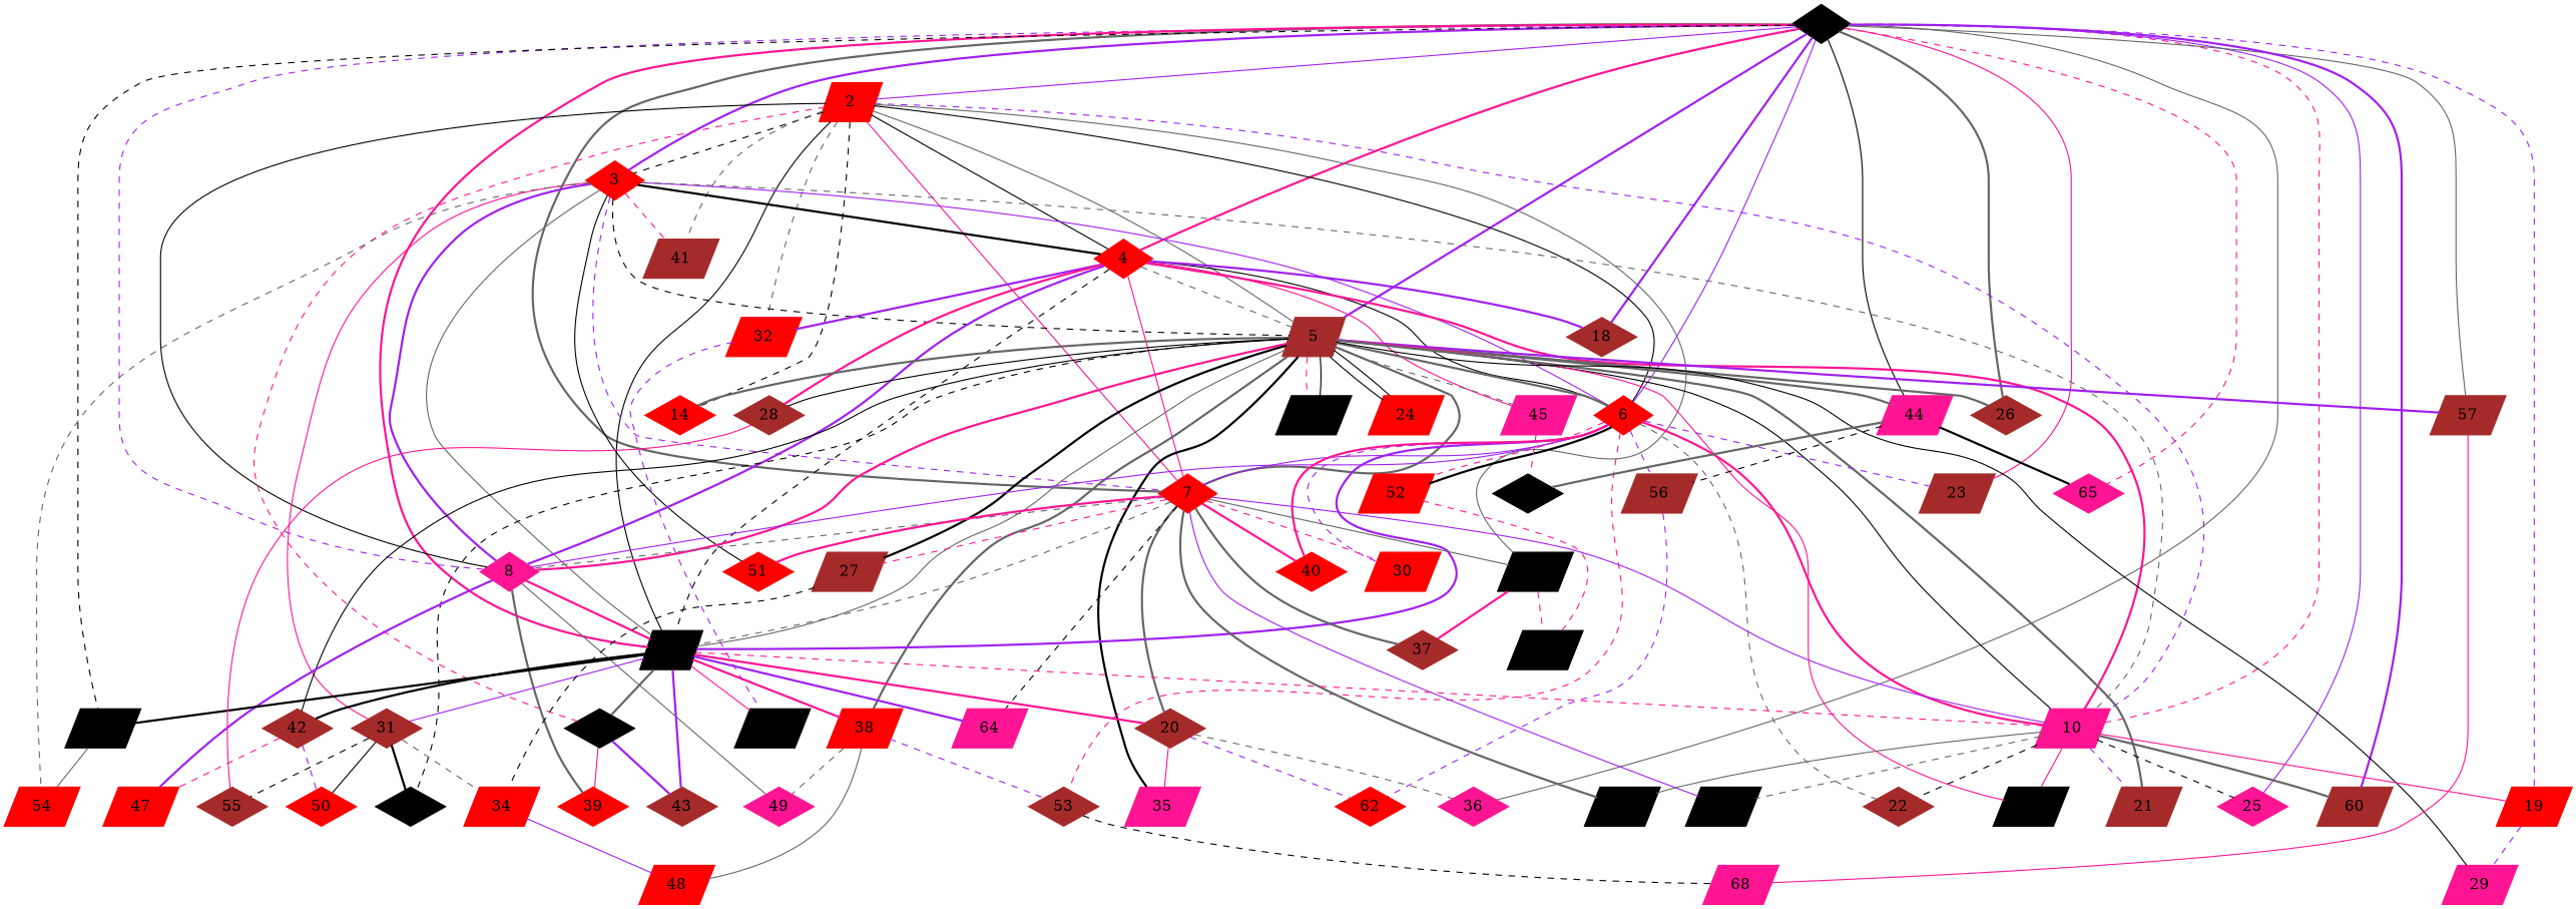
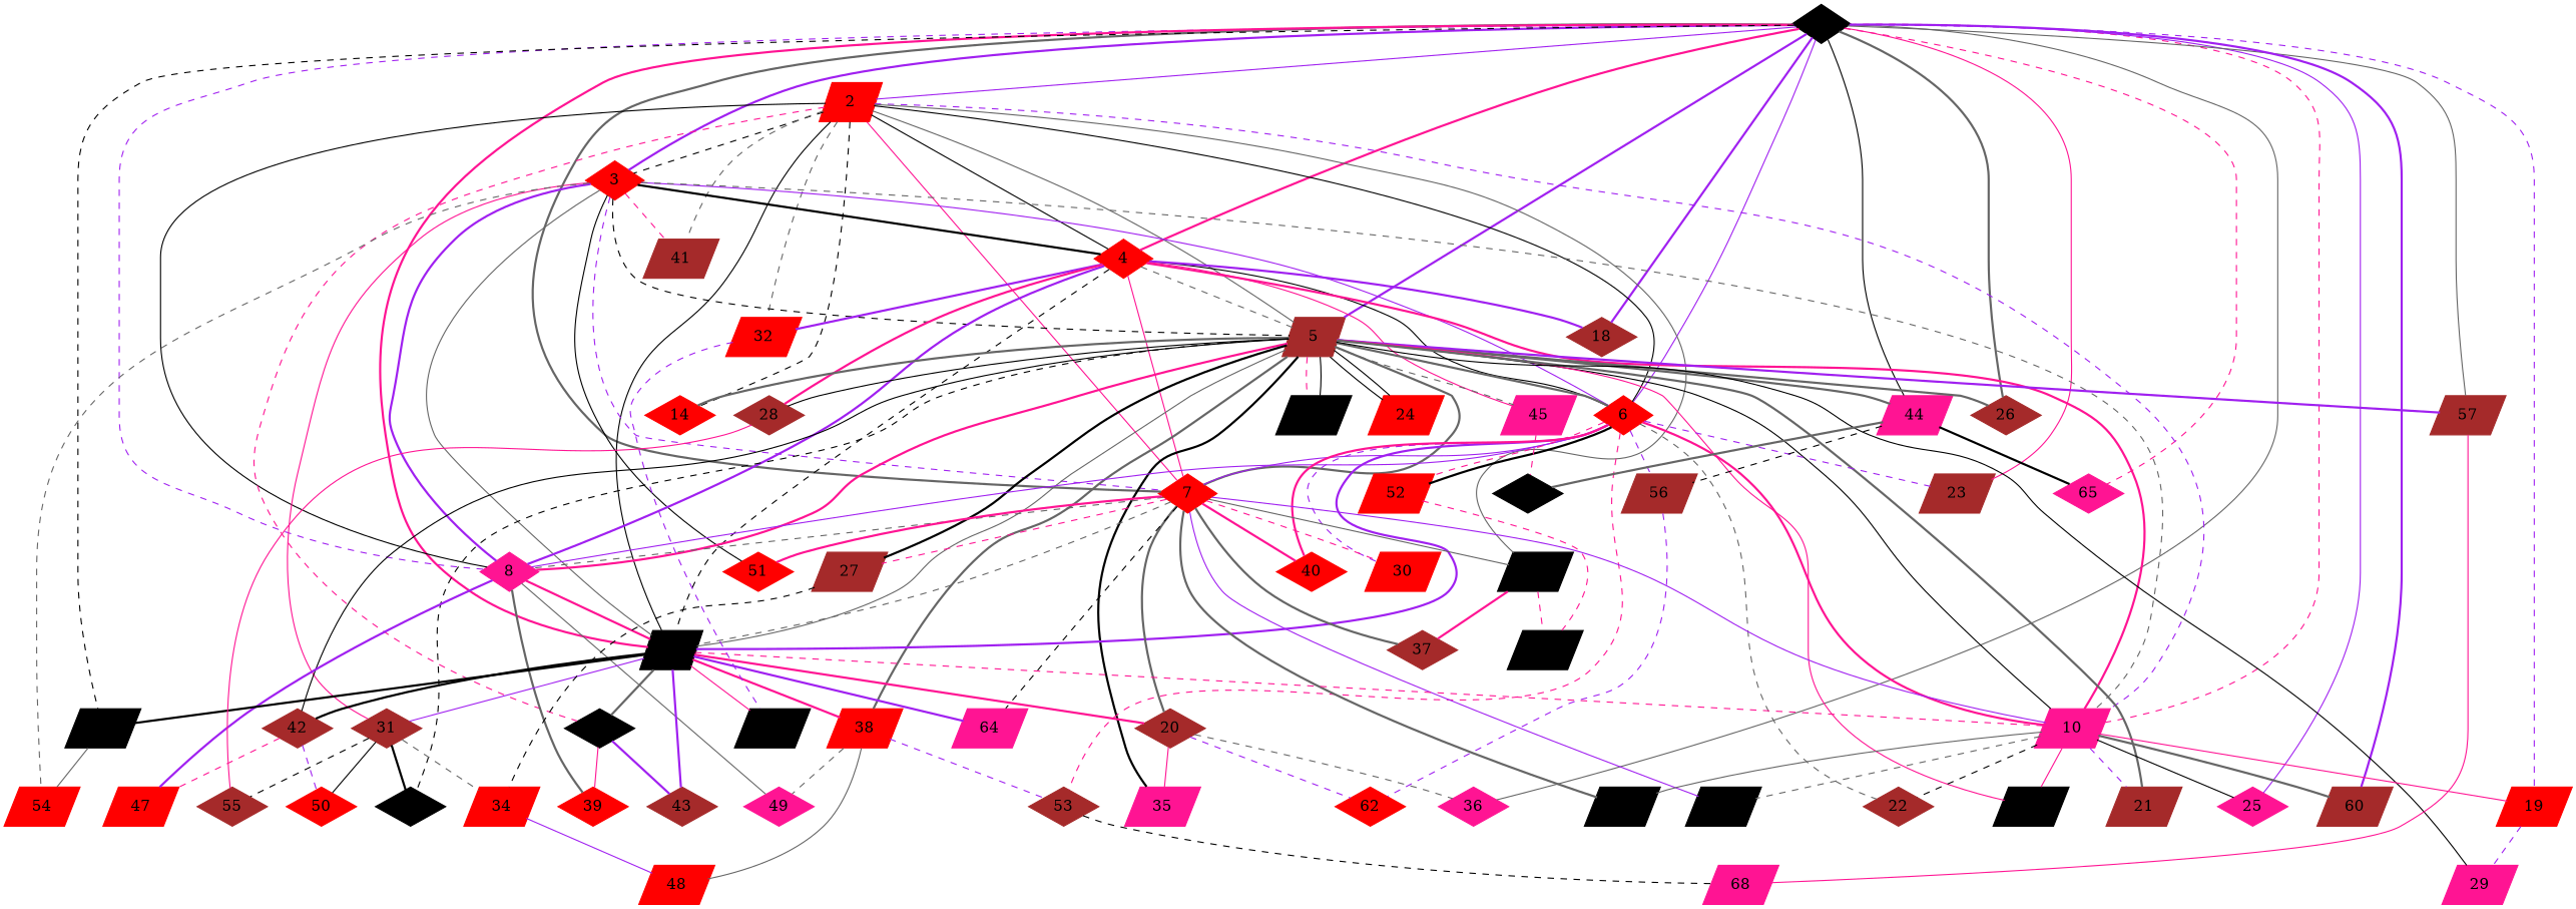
  graph {
    node [color=red shape=parallelogram style=filled]
    edge [color=deeppink style=dashed]
    1 [color=black shape=diamond]
    2
    3 [shape=diamond]
    4 [shape=diamond]
    5 [color=brown]
    6 [shape=diamond]
    7 [shape=diamond]
    8 [color=deeppink shape=diamond]
    9 [color=black]
    10 [color=deeppink]
    11 [color=black]
    18 [color=brown shape=diamond]
    19
    23 [color=brown]
    25 [color=deeppink shape=diamond]
    26 [color=brown shape=diamond]
    36 [color=deeppink shape=diamond]
    44 [color=deeppink]
    57 [color=brown]
    60 [color=brown]
    65 [color=deeppink shape=diamond]
    14 [shape=diamond]
    15 [color=black shape=diamond]
    16 [color=black]
    32
    41 [color=brown]
    31 [color=brown shape=diamond]
    51 [shape=diamond]
    54
    28 [color=brown shape=diamond]
    45 [color=deeppink]
    12 [color=black]
    13 [color=black]
    21 [color=brown]
    24
    27 [color=brown]
    29 [color=deeppink]
    33 [color=black shape=diamond]
    35 [color=deeppink]
    38
    42 [color=brown shape=diamond]
    22 [color=brown shape=diamond]
    30
    40 [shape=diamond]
    52
    53 [color=brown shape=diamond]
    56 [color=brown]
    17 [color=black]
    20 [color=brown shape=diamond]
    37 [color=brown shape=diamond]
    46 [color=black]
    64 [color=deeppink]
    39 [shape=diamond]
    47
    49 [color=deeppink shape=diamond]
    43 [color=brown shape=diamond]
    59 [color=black]
    58 [color=black shape=diamond]
    n59 [color=deeppink label=68]
    63 [color=black]
    34
    55 [color=brown shape=diamond]
    50 [shape=diamond]
    48
    62 [shape=diamond]
    1 -- 2 [color=purple style=solid]
    1 -- 3 [color=purple style=bold]
    1 -- 4 [style=bold]
    1 -- 5 [color=purple style=bold]
    1 -- 6 [color=purple style=solid]
    1 -- 7 [color=gray40 style=bold]
    1 -- 8 [color=purple]
    1 -- 9 [style=bold]
    1 -- 10
    1 -- 11 [color=black]
    1 -- 18 [color=purple style=bold]
    1 -- 19 [color=purple]
    1 -- 23 [style=solid]
    1 -- 25 [color=purple style=solid]
    1 -- 26 [color=gray40 style=bold]
    1 -- 36 [color=gray40 style=solid]
    1 -- 44 [color=black style=solid]
    1 -- 57 [color=gray40 style=solid]
    1 -- 60 [color=purple style=bold]
    1 -- 65
    2 -- 3 [color=black]
    2 -- 4 [color=black style=solid]
    2 -- 5 [color=gray40 style=solid]
    2 -- 6 [color=black style=solid]
    2 -- 7 [style=solid]
    2 -- 8 [color=black style=solid]
    2 -- 9 [color=black style=solid]
    2 -- 10 [color=purple]
    2 -- 14 [color=black]
    2 -- 15
    2 -- 16 [color=gray40 style=solid]
    2 -- 32 [color=gray40]
    2 -- 41 [color=gray40]
    3 -- 4 [color=black style=bold]
    3 -- 5 [color=black]
    3 -- 6 [color=purple style=solid]
    3 -- 7 [color=purple]
    3 -- 8 [color=purple style=bold]
    3 -- 9 [color=gray40 style=solid]
    3 -- 10 [color=gray40]
    3 -- 41
    3 -- 31 [style=solid]
    3 -- 51 [color=black style=solid]
    3 -- 54 [color=gray40]
    4 -- 5 [color=gray40]
    4 -- 6 [color=black style=solid]
    4 -- 7 [style=solid]
    4 -- 8 [color=purple style=bold]
    4 -- 9 [color=black]
    4 -- 10 [style=bold]
    4 -- 18 [color=purple style=bold]
    4 -- 32 [color=purple style=bold]
    4 -- 28 [style=bold]
    4 -- 45 [style=solid]
    5 -- 6 [color=gray40 style=bold]
    5 -- 7 [color=gray40 style=bold]
    5 -- 8 [style=bold]
    5 -- 9 [color=gray40 style=solid]
    5 -- 10 [color=black style=solid]
    5 -- 26 [color=gray40 style=bold]
    5 -- 44 [color=gray40 style=bold]
    5 -- 57 [color=purple style=bold]
    5 -- 14 [color=gray40 style=bold]
    5 -- 28 [color=black style=solid]
    5 -- 45 [color=gray40]
    5 -- 12 [style=solid]
    5 -- 13
    5 -- 13 [color=black style=solid]
    5 -- 21 [color=gray40 style=bold]
    5 -- 24 [color=black style=solid]
    5 -- 24 [color=black style=solid]
    5 -- 27 [color=black style=bold]
    5 -- 29 [color=black style=solid]
    5 -- 33 [color=black]
    5 -- 35 [color=black style=bold]
    5 -- 38 [color=gray40 style=bold]
    5 -- 42 [color=black style=solid]
    6 -- 7 [color=purple style=solid]
    6 -- 8 [color=purple style=solid]
    6 -- 9 [color=purple style=bold]
    6 -- 10 [style=bold]
    6 -- 23 [color=purple]
    6 -- 22 [color=gray40]
    6 -- 30 [color=purple]
    6 -- 40 [style=bold]
    6 -- 52
    6 -- 52 [color=black style=bold]
    6 -- 53
    6 -- 56 [color=purple]
    7 -- 8 [color=gray40]
    7 -- 9 [color=gray40]
    7 -- 10 [color=purple style=solid]
    7 -- 16 [color=gray40 style=solid]
    7 -- 51 [style=bold]
    7 -- 27
    7 -- 30
    7 -- 40 [style=bold]
    7 -- 17 [color=purple style=solid]
    7 -- 20 [color=gray40 style=bold]
    7 -- 37 [color=gray40 style=bold]
    7 -- 46 [color=gray40 style=bold]
    7 -- 64 [color=black]
    8 -- 9 [style=bold]
    8 -- 39 [color=gray40 style=bold]
    8 -- 47 [color=purple style=bold]
    8 -- 49 [color=gray40 style=solid]
    9 -- 10
    9 -- 11 [color=black style=bold]
    9 -- 15 [color=gray40 style=bold]
    9 -- 31 [color=purple style=solid]
    9 -- 38 [style=bold]
    9 -- 42 [color=black style=bold]
    9 -- 20 [style=bold]
    9 -- 64 [color=purple style=bold]
    9 -- 43 [color=purple style=bold]
    9 -- 59 [style=solid]
    10 -- 19 [style=solid]
-   10 -- 25 [color=black]
+   10 -- 25 [color=black style=solid]
    10 -- 60 [color=gray40 style=bold]
    10 -- 12 [style=solid]
    10 -- 21 [color=purple]
    10 -- 22 [color=black]
    10 -- 17 [color=gray40]
    10 -- 46 [color=gray40 style=solid]
    11 -- 54 [color=gray40 style=solid]
    19 -- 29 [color=purple]
    44 -- 65 [color=black style=bold]
    44 -- 56 [color=black]
    44 -- 58 [color=gray40 style=bold]
    57 -- n59 [style=solid]
    15 -- 39 [style=solid]
    15 -- 43 [color=purple style=bold]
    16 -- 37 [style=bold]
    16 -- 63
    32 -- 59 [color=purple]
    31 -- 33 [color=black style=bold]
    31 -- 34 [color=gray40]
    31 -- 55 [color=black]
    31 -- 50 [color=black style=solid]
    28 -- 55 [style=solid]
    45 -- 58
    27 -- 34 [color=black]
    38 -- 53 [color=purple]
    38 -- 49 [color=gray40]
    38 -- 48 [color=gray40 style=solid]
    42 -- 47
    42 -- 50 [color=purple]
    52 -- 63
    53 -- n59 [color=black]
    56 -- 62 [color=purple]
    20 -- 36 [color=gray40]
    20 -- 35 [style=solid]
    20 -- 62 [color=purple]
    34 -- 48 [color=purple style=solid]
  }
